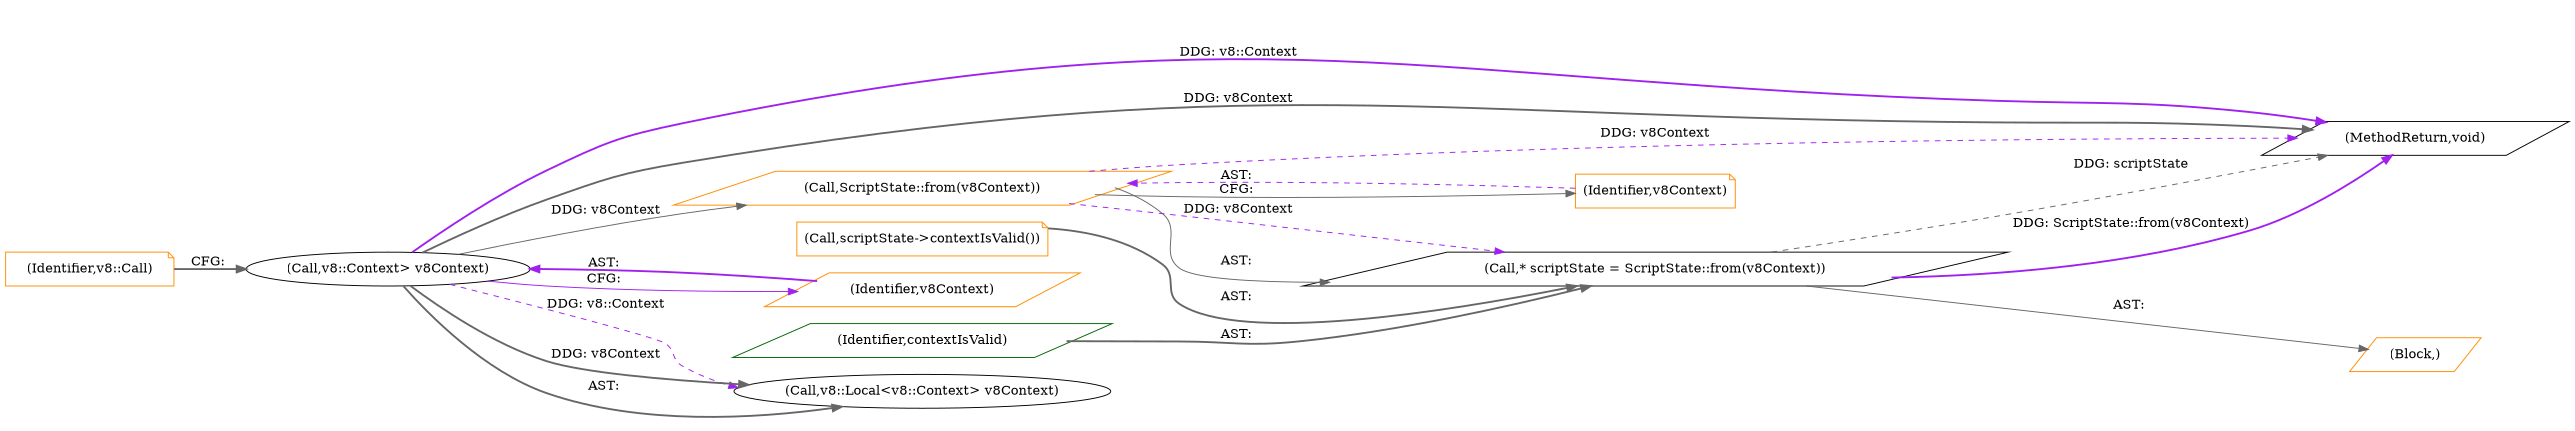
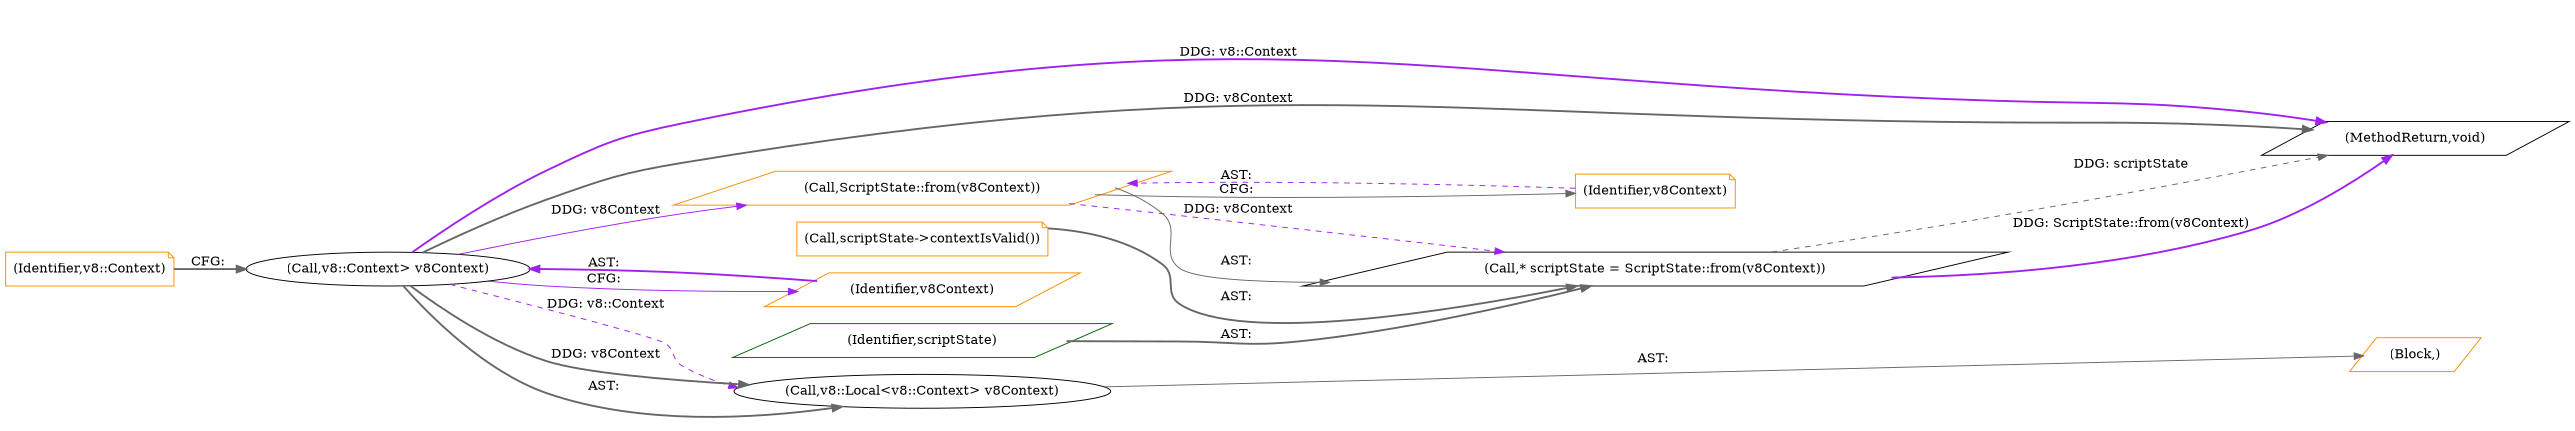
  digraph {
    rankdir=LR
    node [color=darkorange shape=parallelogram]
    edge [color=gray40 style=bold]
    n1 [color=black label="(Call,* scriptState = ScriptState::from(v8Context))"]
    n2 [label="(Block,)"]
    n3 [color=black label="(MethodReturn,void)"]
    n4 [label="(Call,ScriptState::from(v8Context))"]
    n5 [label="(Identifier,v8Context)" shape=note]
    n6 [color=black label="(Call,v8::Context> v8Context)" shape=ellipse]
    n7 [color=black label="(Call,v8::Local<v8::Context> v8Context)" shape=ellipse]
    n8 [label="(Identifier,v8Context)"]
    n9 [label="(Call,scriptState->contextIsValid())" shape=note]
-   n10 [label="(Identifier,v8::Call)" shape=note]
-   n11 [color=darkgreen label="(Identifier,contextIsValid)"]
-   n1 -> n2 [label="AST: " style=solid]
+   n10 [label="(Identifier,v8::Context)" shape=note]
+   n11 [color=darkgreen label="(Identifier,scriptState)"]
+   n7 -> n2 [label="AST: " style=solid]
    n1 -> n3 [label="DDG: scriptState" style=dashed]
    n1 -> n3 [color=purple label="DDG: ScriptState::from(v8Context)"]
    n4 -> n1 [label="AST: " style=solid]
    n4 -> n1 [color=purple label="DDG: v8Context" style=dashed]
-   n4 -> n3 [color=purple label="DDG: v8Context" style=dashed]
    n4 -> n5 [label="CFG: " style=solid]
    n5 -> n4 [color=purple label="AST: " style=dashed]
    n6 -> n3 [label="DDG: v8Context"]
    n6 -> n3 [color=purple label="DDG: v8::Context"]
-   n6 -> n4 [label="DDG: v8Context" style=solid]
+   n6 -> n4 [color=purple label="DDG: v8Context" style=solid]
    n6 -> n7 [label="AST: "]
    n6 -> n7 [color=purple label="DDG: v8::Context" style=dashed]
    n6 -> n7 [label="DDG: v8Context"]
    n6 -> n8 [color=purple label="CFG: " style=solid]
    n8 -> n6 [color=purple label="AST: "]
    n9 -> n1 [label="AST: "]
    n10 -> n6 [label="CFG: "]
    n11 -> n1 [label="AST: "]
  }
